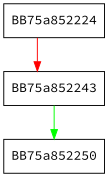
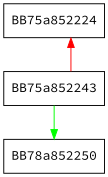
  digraph {
    fontname="Source Code Pro"
    splines=ortho
    node [fontname="Source Code Pro" shape=box]
    edge [fontname="Source Code Pro"]
    BB75a852224
    BB75a852243
-   BB75a852250
-   BB75a852224 -> BB75a852243 [color=red]
+   BB75a852250 [label=BB78a852250]
+   BB75a852243 -> BB75a852224 [color=red]
    BB75a852243 -> BB75a852250 [color=green]
  }
